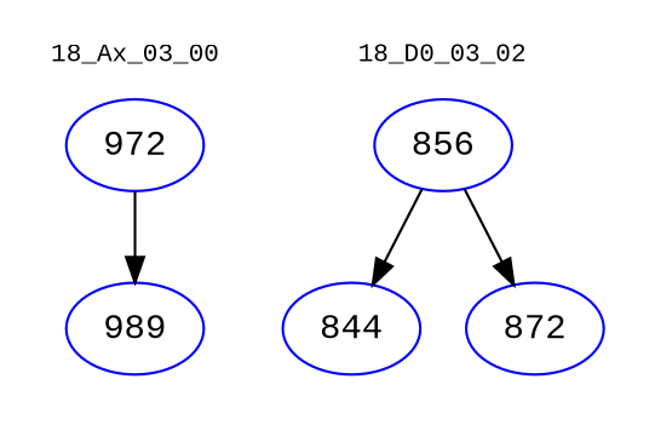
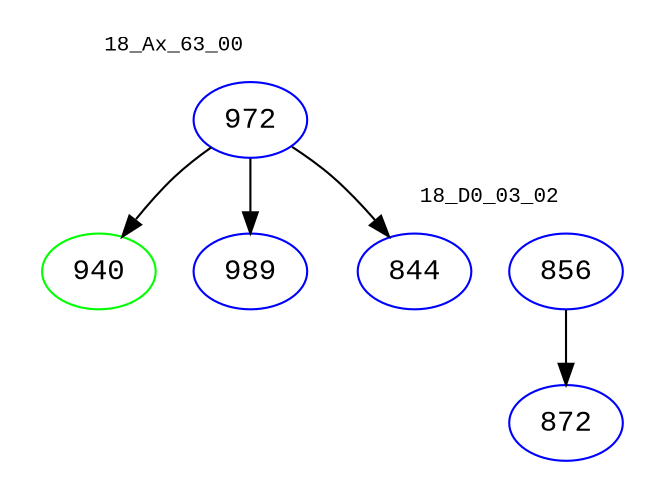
  digraph {
    fontname="Liberation Mono"
    node [color=blue fontname="Liberation Mono"]
    edge [color=black fontname="Liberation Mono"]
    n1 [label=972]
+   n2 [color=green label=940]
    n3 [label=989]
    n4 [label=856]
    n5 [label=844]
    n6 [label=872]
    subgraph cluster_1 {
      color=white
      fontsize=10
-     label="18_Ax_03_00"
+     label="18_Ax_63_00"
      n1
+     n2
      n3
    }
    subgraph cluster_2 {
      color=white
      fontsize=10
      label="18_D0_03_02"
      n4
      n5
      n6
    }
+   n1 -> n2
    n1 -> n3
-   n4 -> n5
+   n1 -> n5
    n4 -> n6
  }
